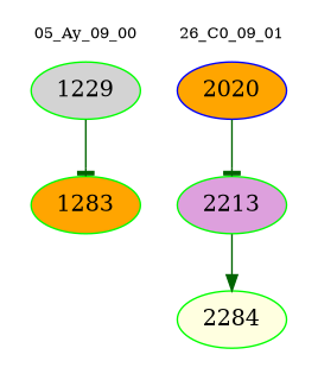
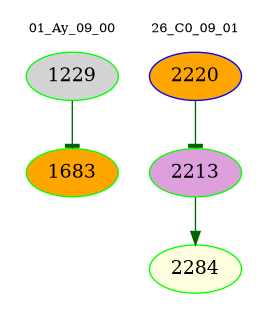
  digraph {
    node [color=green fillcolor=orange style=filled]
    edge [arrowhead=tee color=darkgreen]
    n1 [fillcolor=lightgrey label=1229]
-   n2 [label=1283]
-   n3 [color=blue label=2020]
+   n2 [label=1683]
+   n3 [color=blue label=2220]
    n4 [fillcolor=plum label=2213]
    n5 [fillcolor=lightyellow label=2284]
    subgraph cluster_1 {
      color=white
      fontsize=10
-     label="05_Ay_09_00"
+     label="01_Ay_09_00"
      n1
      n2
    }
    subgraph cluster_2 {
      color=white
      fontsize=10
      label="26_C0_09_01"
      n3
      n4
      n5
    }
    n1 -> n2
    n3 -> n4
    n4 -> n5 [arrowhead=normal]
  }
